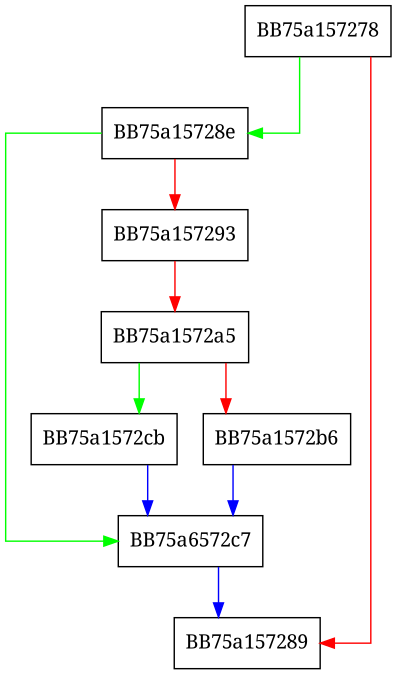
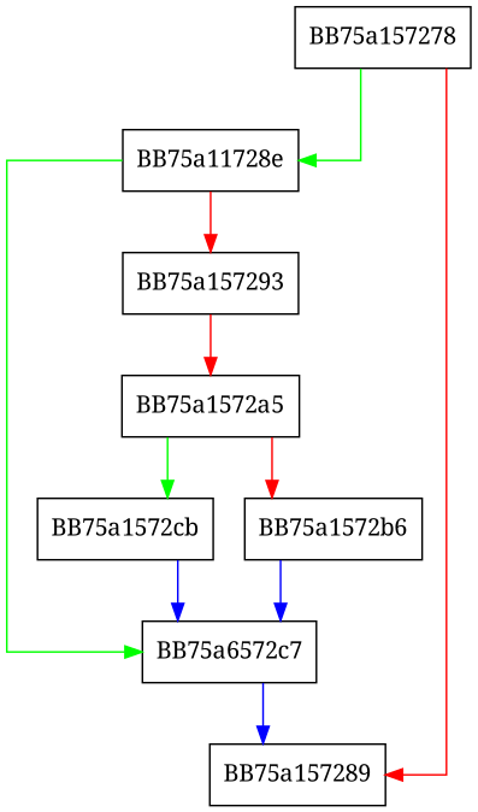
  digraph {
    fontname="Noto Serif"
    splines=ortho
    node [fontname="Noto Serif" shape=box]
    edge [color=red fontname="Noto Serif"]
    BB75a157278
-   BB75a15728e
+   BB75a15728e [label=BB75a11728e]
    BB75a157289
    n4 [label=BB75a6572c7]
    BB75a157293
    BB75a1572a5
    BB75a1572cb
    BB75a1572b6
    BB75a157278 -> BB75a15728e [color=green]
    BB75a157278 -> BB75a157289
    BB75a15728e -> n4 [color=green]
    BB75a15728e -> BB75a157293
    n4 -> BB75a157289 [color=blue]
    BB75a157293 -> BB75a1572a5
    BB75a1572a5 -> BB75a1572cb [color=green]
    BB75a1572a5 -> BB75a1572b6
    BB75a1572cb -> n4 [color=blue]
    BB75a1572b6 -> n4 [color=blue]
  }
